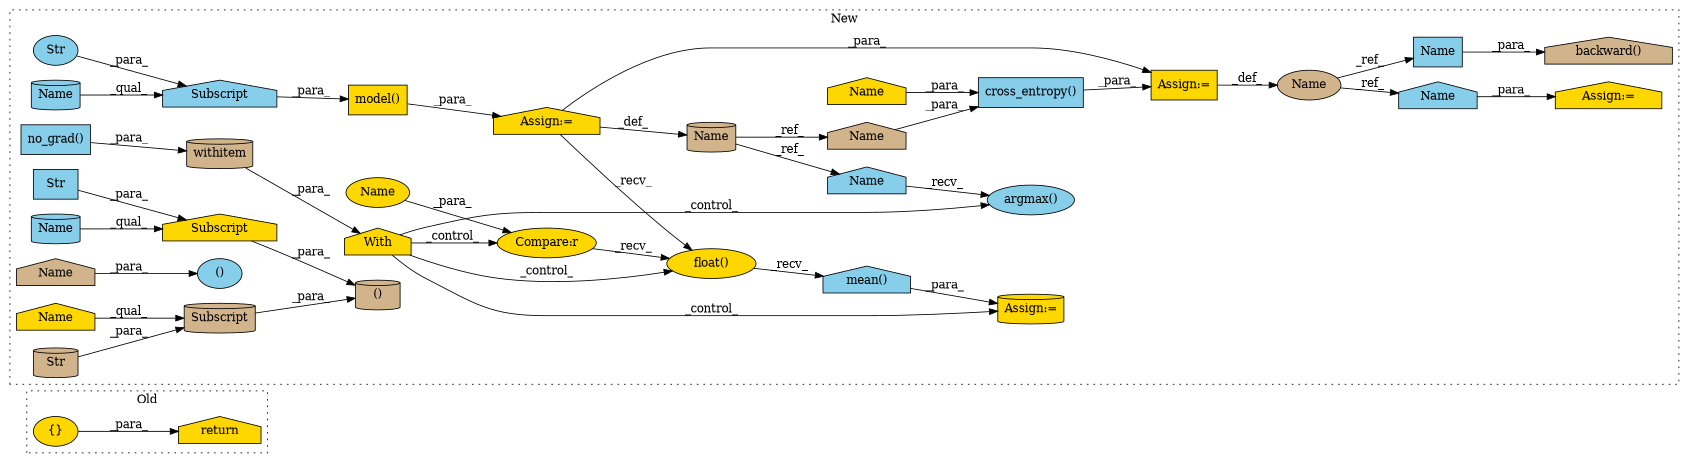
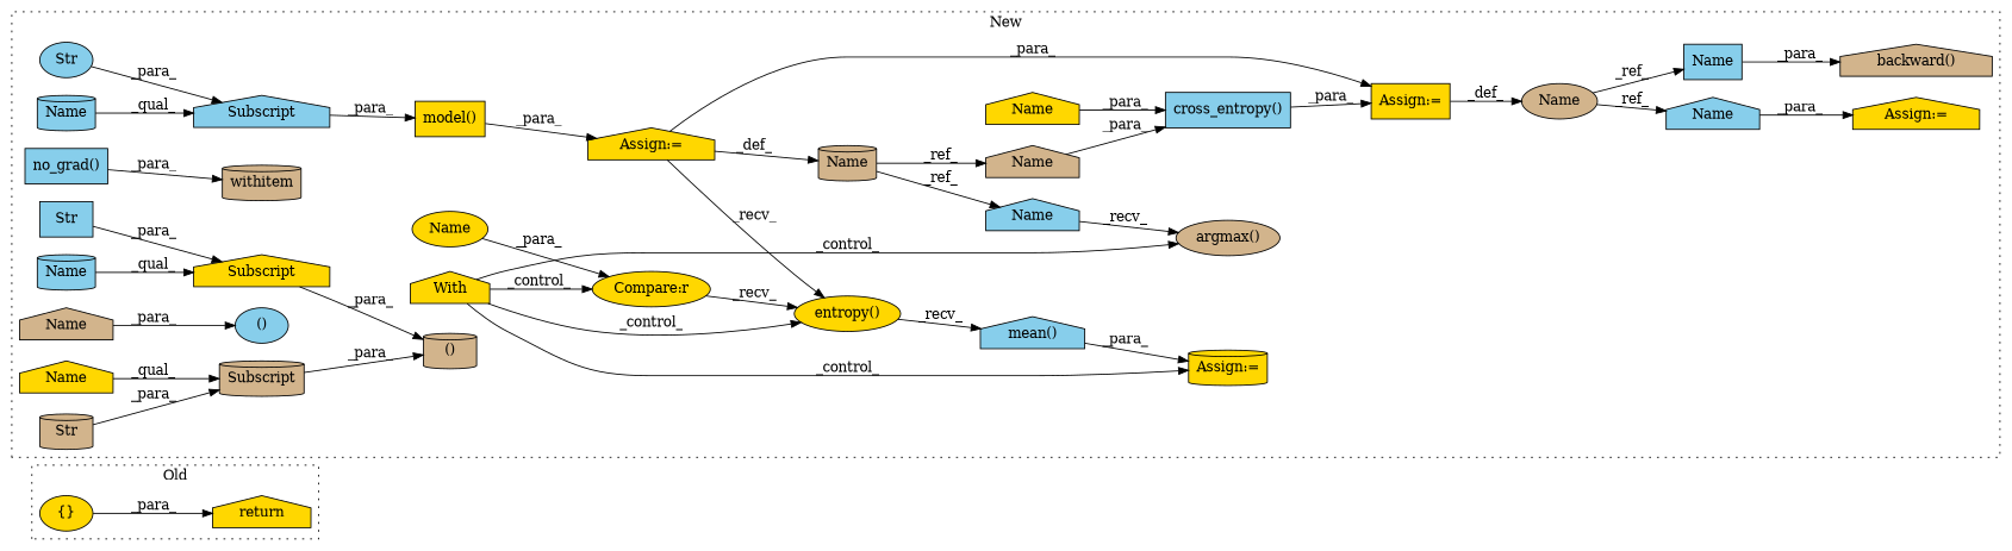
  digraph {
    rankdir=LR
    node [a=87 fillcolor=gold l=4 s=1893 shape=house style=filled]
    n1 [a=95 l="1,1" label="{}" s="588,645" shape=ellipse]
    n2 [a=93 l=7 label=return s=701]
    n3 [a=75 l="11,1" label="model()" s="1676,1698" shape=box]
    n4 [a=68 l=3 label="Assign:=" s=1962]
    n5 [a=63 fillcolor=skyblue l="11,0" label=Subscript s="1687,0"]
    n6 [a=66 fillcolor=skyblue label=Str s=1693 shape=ellipse]
    n7 [a=63 fillcolor=tan l="11,0" label=Subscript s="1647,0" shape=cylinder]
    n8 [a=54 fillcolor=tan l=13 label="()" s=1645 shape=cylinder]
    n9 [a=66 fillcolor=tan label=Str s=1653 shape=cylinder]
    n10 [fillcolor=tan label=Name s=1708 shape=ellipse]
    n11 [a=75 fillcolor=tan l="25,1" label="backward()" s="1778,1807"]
    n12 [a=40 l=29 label="Compare:r" shape=ellipse]
    n13 [a=63 l="11,0" label=Subscript s="1634,0"]
    n14 [a=49 fillcolor=tan l=5 label=withitem s=1849 shape=cylinder]
    n15 [a=66 fillcolor=skyblue label=Str s=1640 shape=box]
    n16 [a=75 fillcolor=skyblue l="16,1" label="cross_entropy()" s="1715,1741" shape=box]
    n17 [fillcolor=tan l=6 label=Name s=1667 shape=cylinder]
-   n18 [a=75 fillcolor=skyblue l=21 label="argmax()" s=1894 shape=ellipse]
+   n18 [a=75 fillcolor=tan l=21 label="argmax()" s=1894 shape=ellipse]
    n19 [a=39 l="5,24" label=With s="1844,1854"]
    n20 [a=54 fillcolor=skyblue label="()" s=1627 shape=ellipse]
    n21 [a=75 fillcolor=skyblue l=44 label="mean()"]
-   n22 [a=75 l=37 label="float()" shape=ellipse]
+   n22 [a=75 l=37 label="entropy()" shape=ellipse]
    n23 [a=75 fillcolor=skyblue l=15 label="no_grad()" s=1849 shape=box]
    n24 [a=68 l=3 label="Assign:=" s=1890 shape=cylinder]
    n25 [a=68 l=3 label="Assign:=" s=1673]
    n26 [a=68 l=3 label="Assign:=" s=1712 shape=box]
    n27 [l=2 label=Name s=1739]
    n28 [l=2 label=Name s=1919 shape=ellipse]
    n29 [fillcolor=tan l=2 label=Name s=1629]
    n30 [fillcolor=skyblue l=6 label=Name s=1894]
    n31 [fillcolor=tan l=6 label=Name s=1731]
    n32 [fillcolor=skyblue label=Name s=1965]
    n33 [fillcolor=skyblue label=Name s=1803 shape=box]
    n34 [fillcolor=skyblue l=5 label=Name s=1687 shape=cylinder]
    n35 [fillcolor=skyblue l=5 label=Name s=1634 shape=cylinder]
    n36 [l=5 label=Name s=1647]
    subgraph cluster_1 {
      label=Old
      style=dotted
      n1
      n2
    }
    subgraph cluster_2 {
      label=New
      style=dotted
      n3
      n4
      n5
      n6
      n7
      n8
      n9
      n10
      n11
      n12
      n13
      n14
      n15
      n16
      n17
      n18
      n19
      n20
      n21
      n22
      n23
      n24
      n25
      n26
      n27
      n28
      n29
      n30
      n31
      n32
      n33
      n34
      n35
      n36
    }
    n1 -> n2 [label=_para_]
    n3 -> n25 [label=_para_]
    n5 -> n3 [label=_para_]
    n6 -> n5 [label=_para_]
    n7 -> n8 [label=_para_]
    n9 -> n7 [label=_para_]
    n10 -> n32 [label=_ref_]
    n10 -> n33 [label=_ref_]
    n12 -> n22 [label=_recv_]
    n13 -> n8 [label=_para_]
-   n14 -> n19 [label=_para_]
    n15 -> n13 [label=_para_]
    n16 -> n26 [label=_para_]
    n17 -> n30 [label=_ref_]
    n17 -> n31 [label=_ref_]
    n19 -> n12 [label=_control_]
    n19 -> n18 [label=_control_]
    n19 -> n22 [label=_control_]
    n19 -> n24 [label=_control_]
    n21 -> n24 [label=_para_]
    n22 -> n21 [label=_recv_]
    n23 -> n14 [label=_para_]
    n25 -> n17 [label=_def_]
    n25 -> n22 [label=_recv_]
    n25 -> n26 [label=_para_]
    n26 -> n10 [label=_def_]
    n27 -> n16 [label=_para_]
    n28 -> n12 [label=_para_]
    n29 -> n20 [label=_para_]
    n30 -> n18 [label=_recv_]
    n31 -> n16 [label=_para_]
    n32 -> n4 [label=_para_]
    n33 -> n11 [label=_para_]
    n34 -> n5 [label=_qual_]
    n35 -> n13 [label=_qual_]
    n36 -> n7 [label=_qual_]
  }
